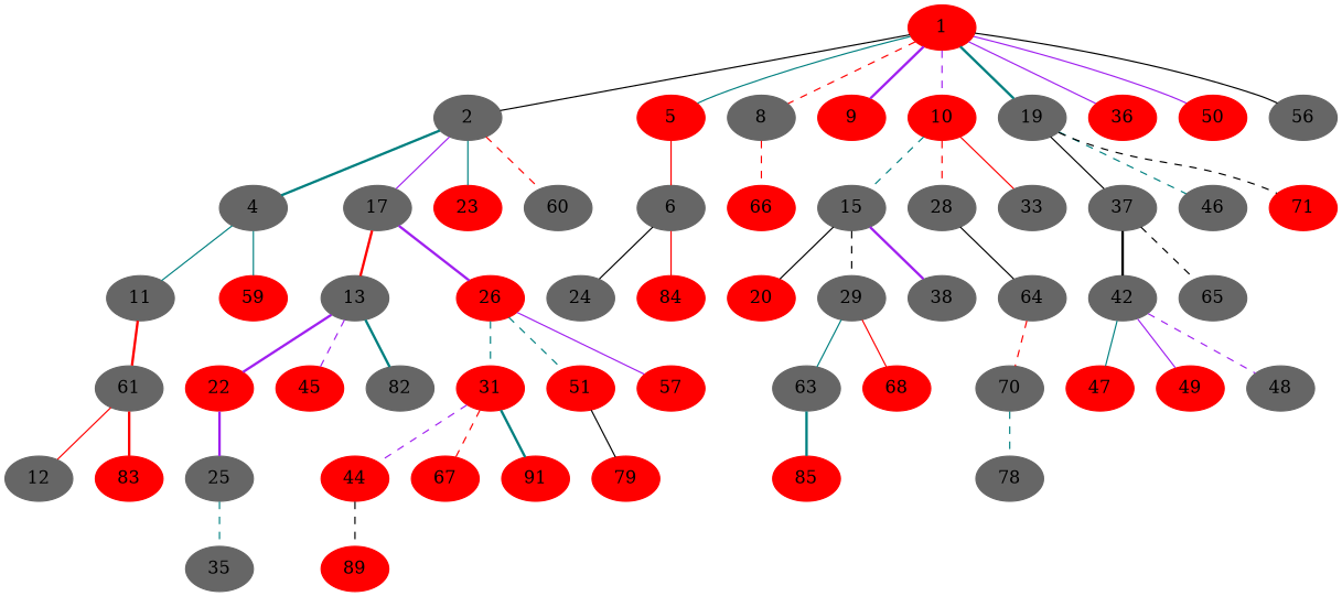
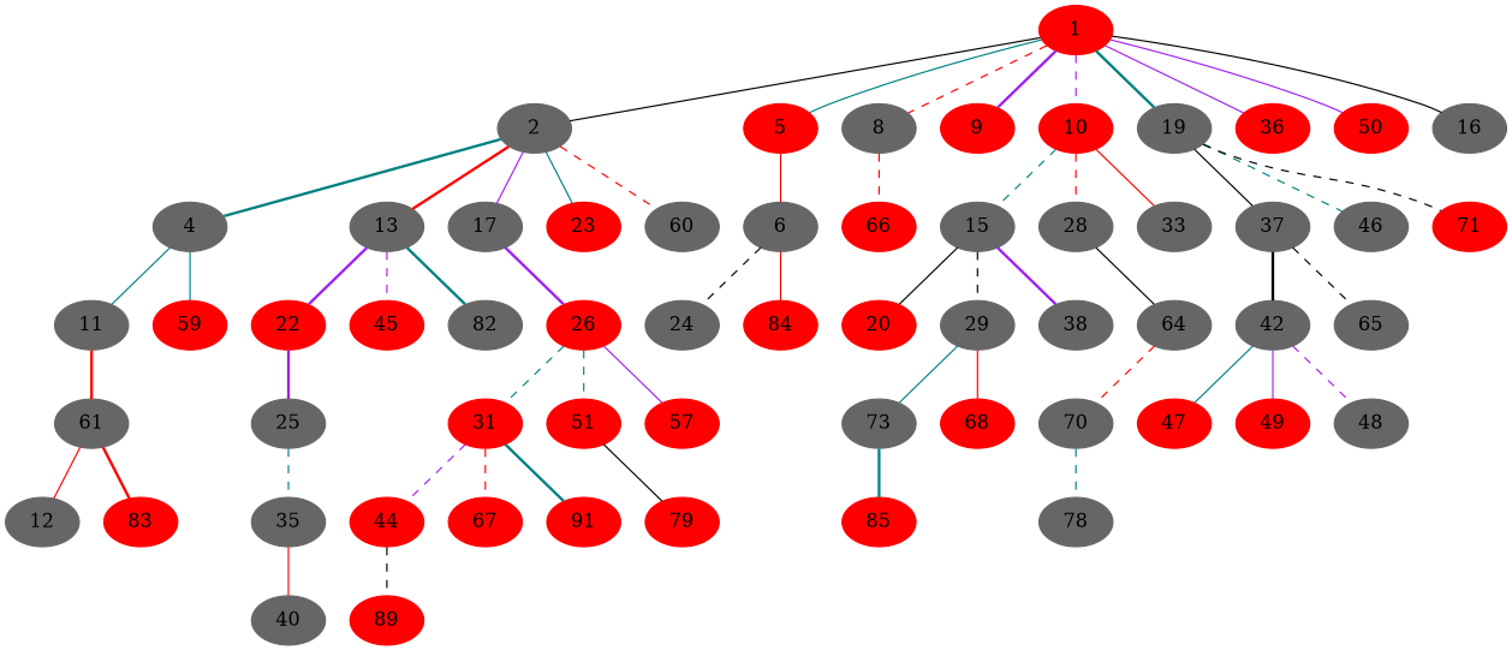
  graph {
    node [color=gray40 style=filled]
    edge [color=teal style=solid]
    1 [color=red super="+3"]
    2 [super="+16"]
    5 [color=red]
    8 [super="+77"]
    9 [color=red super="+34"]
    10 [color=red super="+18"]
    19 [super="+75"]
    36 [color=red]
    50 [color=red super="+92"]
-   56
+   56 [label=16]
    4 [super="+7"]
    13 [super="+74"]
    17
    23 [color=red super="+53"]
    60
    6 [super="+76"]
    66 [color=red]
    15 [super="+39"]
    28 [super="+41"]
    33 [super="+72"]
    37
    46
    71 [color=red]
    11 [super="+54"]
    59 [color=red]
    22 [color=red]
    45 [color=red]
    82
    26 [color=red super="+30"]
    61 [super="+93"]
    24
    84 [color=red]
    20 [color=red super="+43"]
    n34 [label=29 super="+29"]
    38
    64
    12 [super="+27"]
    83 [color=red]
    25 [super="+32"]
-   63 [super="+81"]
+   63 [super="+81" label=73]
    68 [color=red]
    31 [color=red super="+55"]
    51 [color=red super="+62"]
    57 [color=red super="+86"]
    42 [super="+48"]
    65
    85 [color=red super="+90"]
    35 [super="+73"]
+   40 [super="+52"]
    44 [color=red]
    67 [color=red]
    91 [color=red]
    79 [color=red super="+88"]
    70 [super="+80"]
    89 [color=red]
    47 [color=red super="+87"]
    49 [color=red]
    n58 [label=48]
    78
    1 -- 2 [color=black]
    1 -- 5
    1 -- 8 [color=red style=dashed]
    1 -- 9 [color=purple style=bold]
    1 -- 10 [color=purple style=dashed]
    1 -- 19 [style=bold]
    1 -- 36 [color=purple]
    1 -- 50 [color=purple]
    1 -- 56 [color=black]
    2 -- 4 [style=bold]
-   17 -- 13 [color=red style=bold]
+   2 -- 13 [color=red style=bold]
    2 -- 17 [color=purple]
    2 -- 23
    2 -- 60 [color=red style=dashed]
    5 -- 6 [color=red]
    8 -- 66 [color=red style=dashed]
    10 -- 15 [style=dashed]
    10 -- 28 [color=red style=dashed]
    10 -- 33 [color=red]
    19 -- 37 [color=black]
    19 -- 46 [style=dashed]
    19 -- 71 [color=black style=dashed]
    4 -- 11
    4 -- 59
    13 -- 22 [color=purple style=bold]
    13 -- 45 [color=purple style=dashed]
    13 -- 82 [style=bold]
    17 -- 26 [color=purple style=bold]
-   6 -- 24 [color=black]
+   6 -- 24 [color=black style=dashed]
    6 -- 84 [color=red]
    15 -- 20 [color=black]
    15 -- n34 [color=black style=dashed]
    15 -- 38 [color=purple style=bold]
    28 -- 64 [color=black]
    37 -- 42 [color=black style=bold]
    37 -- 65 [color=black style=dashed]
    11 -- 61 [color=red style=bold]
    22 -- 25 [color=purple style=bold]
    26 -- 31 [style=dashed]
    26 -- 51 [style=dashed]
    26 -- 57 [color=purple]
    61 -- 12 [color=red]
    61 -- 83 [color=red style=bold]
    n34 -- 63
    n34 -- 68 [color=red]
    64 -- 70 [color=red style=dashed]
    25 -- 35 [style=dashed]
    63 -- 85 [style=bold]
    31 -- 44 [color=purple style=dashed]
    31 -- 67 [color=red style=dashed]
    31 -- 91 [style=bold]
    51 -- 79 [color=black]
    42 -- 47
    42 -- 49 [color=purple]
    42 -- n58 [color=purple style=dashed]
+   35 -- 40 [color=red]
    44 -- 89 [color=black style=dashed]
    70 -- 78 [style=dashed]
  }
